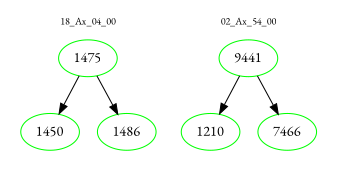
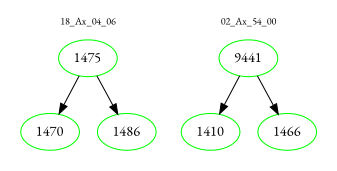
  digraph {
    fontname="EB Garamond"
    node [color=green fontname="EB Garamond"]
    edge [color=black fontname="EB Garamond"]
    n1 [label=1475]
-   n2 [label=1450]
+   n2 [label=1470]
    n3 [label=1486]
    n4 [label=9441]
-   n5 [label=1210]
-   n6 [label=7466]
+   n5 [label=1410]
+   n6 [label=1466]
    subgraph cluster_1 {
      color=white
      fontsize=10
-     label="18_Ax_04_00"
+     label="18_Ax_04_06"
      n1
      n2
      n3
    }
    subgraph cluster_2 {
      color=white
      fontsize=10
      label="02_Ax_54_00"
      n4
      n5
      n6
    }
    n1 -> n2
    n1 -> n3
    n4 -> n5
    n4 -> n6
  }
